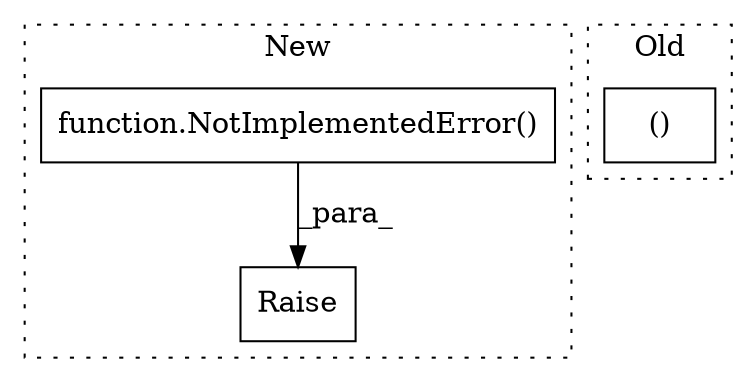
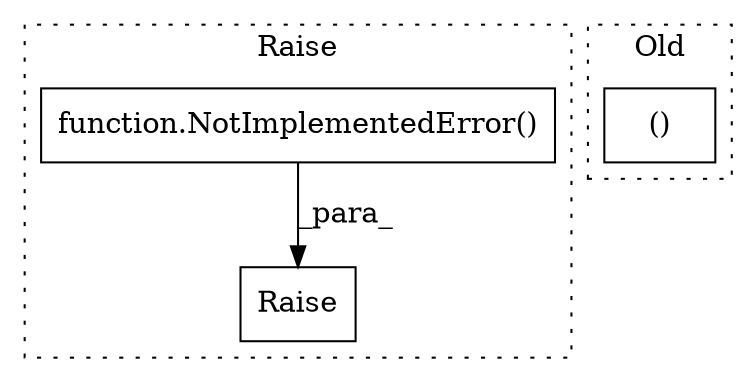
  digraph {
    node [shape=box]
    n1 [a=75 l="20,1" label="function.NotImplementedError()" s="3802,3889"]
    n2 [a=91 l=6 label=Raise s=3796]
    n3 [a=54 l=13 label="()" s=3249]
    subgraph cluster_1 {
-     label=New
+     label=Raise
      style=dotted
      n1
      n2
    }
    subgraph cluster_2 {
      label=Old
      style=dotted
      n3
    }
    n1 -> n2 [label=_para_]
  }
